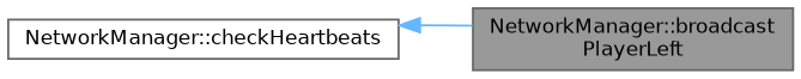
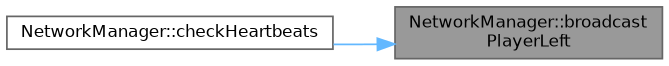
  digraph {
    rankdir=RL
    node [fontname=Helvetica fontsize=10 shape=box style=filled]
    n1 [color=gray40 fillcolor=grey60 fontcolor=black height=0.2 label="NetworkManager::broadcast\lPlayerLeft" width=0.4]
    n2 [color=grey40 fillcolor=white height=0.2 label="NetworkManager::checkHeartbeats" width=0.4]
-   n2 -> n1 [color=steelblue1 dir=back fontname=Helvetica fontsize=10 labelfontname=Helvetica labelfontsize=10 style=solid]
+   n1 -> n2 [color=steelblue1 dir=back fontname=Helvetica fontsize=10 labelfontname=Helvetica labelfontsize=10 style=solid]
  }
